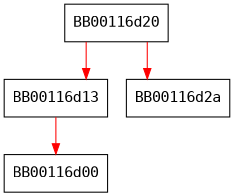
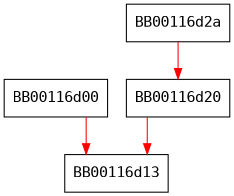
  digraph {
    fontname="DejaVu Sans Mono"
    splines=ortho
    node [fontname="DejaVu Sans Mono" shape=box]
    edge [color=red fontname="DejaVu Sans Mono"]
    BB00116d00
    BB00116d13
    BB00116d20
    BB00116d2a
-   BB00116d13 -> BB00116d00
+   BB00116d00 -> BB00116d13
    BB00116d20 -> BB00116d13
-   BB00116d20 -> BB00116d2a
+   BB00116d2a -> BB00116d20
  }
